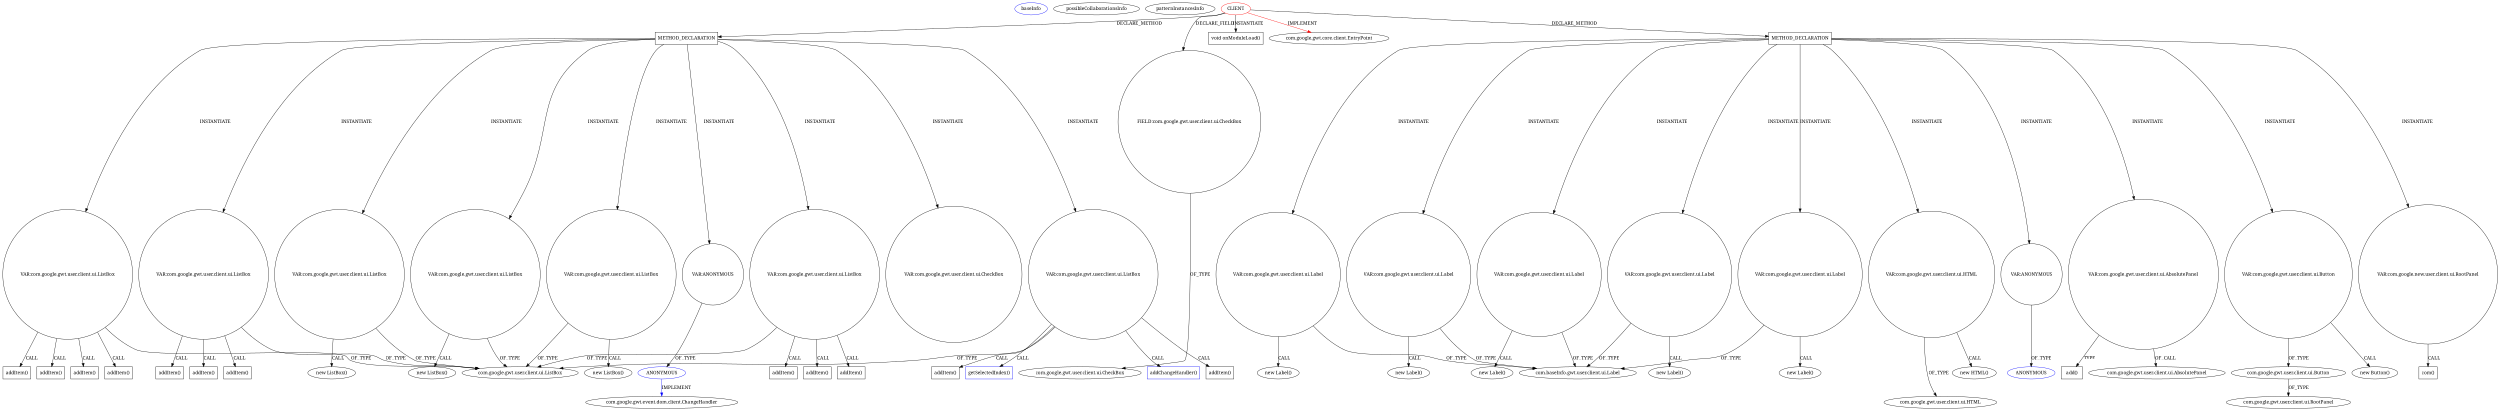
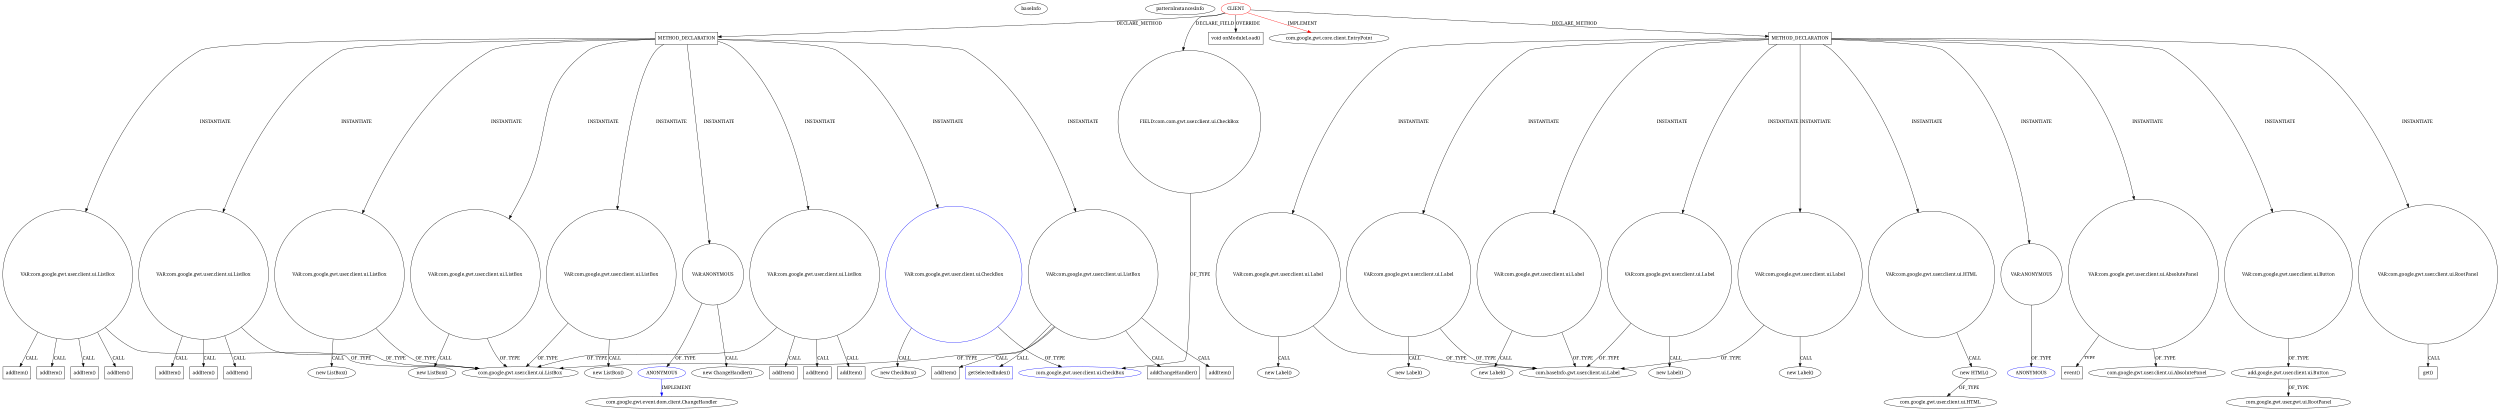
  digraph {
    fontname="Noto Serif"
    node [fontname="Noto Serif" isFrameworkType=false vertexType=VARIABLE_EXPRESION]
    edge [fontname="Noto Serif"]
-   baseInfo [category=pattern graphId=1041 isAnonymous=false possibleRelation=true color=blue isFrameworkType="" vertexType=""]
-   possibleCollaborationsInfo [0="1041~INSTANTIATION-CLIENT_METHOD_DECLARATION-~com.google.gwt.core.client.EntryPoint ~com.google.gwt.event.dom.client.ChangeHandler ~false~true" isFrameworkType="" vertexType=""]
+   baseInfo [category=pattern graphId=1041 isAnonymous=false possibleRelation=true isFrameworkType="" vertexType=""]
    patternInstancesInfo [0="spydon-esiade~/spydon-esiade/esiade-master/src/net/esiade/client/Esiade.java~Esiade~4504" 1="DeannaSurma-Census~/DeannaSurma-Census/Census-master/src/com/cs4302/census/client/Census.java~Census~109" isFrameworkType="" vertexType=""]
+   n4 [label="new ChangeHandler()" vertexType=CONSTRUCTOR_CALL]
    n5 [label="VAR:ANONYMOUS" shape=circle]
    n6 [color=blue label=ANONYMOUS vertexType=REFERENCE_ANONYMOUS_DECLARATION]
    n7 [label="com.google.gwt.event.dom.client.ChangeHandler" vertexType=FRAMEWORK_INTERFACE_TYPE]
    n8 [label=METHOD_DECLARATION shape=box vertexType=CLIENT_METHOD_DECLARATION]
-   n9 [label="VAR:com.google.gwt.user.client.ui.CheckBox" shape=circle]
+   n9 [label="VAR:com.google.gwt.user.client.ui.CheckBox" shape=circle color=blue]
    n10 [label="VAR:com.google.gwt.user.client.ui.ListBox" shape=circle]
    n11 [label="VAR:com.google.gwt.user.client.ui.ListBox" shape=circle]
    n12 [label="VAR:com.google.gwt.user.client.ui.ListBox" shape=circle]
    n13 [label="VAR:com.google.gwt.user.client.ui.ListBox" shape=circle]
    n14 [label="VAR:com.google.gwt.user.client.ui.ListBox" shape=circle]
    n15 [label="VAR:com.google.gwt.user.client.ui.ListBox" shape=circle]
    n16 [label="VAR:com.google.gwt.user.client.ui.ListBox" shape=circle]
-   n17 [label="com.google.gwt.user.client.ui.CheckBox" vertexType=FRAMEWORK_CLASS_TYPE]
+   n17 [label="com.google.gwt.user.client.ui.CheckBox" vertexType=FRAMEWORK_CLASS_TYPE color=blue]
+   n18 [label="new CheckBox()" vertexType=CONSTRUCTOR_CALL]
    n19 [label="addItem()" shape=box vertexType=INSIDE_CALL]
    n20 [label="com.google.gwt.user.client.ui.ListBox" vertexType=FRAMEWORK_CLASS_TYPE]
    n21 [label="addItem()" shape=box vertexType=INSIDE_CALL]
    n22 [label="addItem()" shape=box vertexType=INSIDE_CALL]
    n23 [label="new ListBox()" vertexType=CONSTRUCTOR_CALL]
    n24 [label="new ListBox()" vertexType=CONSTRUCTOR_CALL]
    n25 [label="addItem()" shape=box vertexType=INSIDE_CALL]
    n26 [label="addItem()" shape=box vertexType=INSIDE_CALL]
    n27 [color=blue label="getSelectedIndex()" shape=box vertexType=INSIDE_CALL]
-   n28 [label="addChangeHandler()" shape=box vertexType=INSIDE_CALL color=blue]
+   n28 [label="addChangeHandler()" shape=box vertexType=INSIDE_CALL]
    n29 [label="addItem()" shape=box vertexType=INSIDE_CALL]
    n30 [label="addItem()" shape=box vertexType=INSIDE_CALL]
    n31 [label="addItem()" shape=box vertexType=INSIDE_CALL]
    n32 [label="addItem()" shape=box vertexType=INSIDE_CALL]
    n33 [label="addItem()" shape=box vertexType=INSIDE_CALL]
    n34 [label="addItem()" shape=box vertexType=INSIDE_CALL]
    n35 [label="addItem()" shape=box vertexType=INSIDE_CALL]
    n36 [label="new ListBox()" vertexType=CONSTRUCTOR_CALL]
    n37 [color=red label=CLIENT vertexType=ROOT_CLIENT_CLASS_DECLARATION]
-   n38 [label="FIELD:com.google.gwt.user.client.ui.CheckBox" shape=circle vertexType=FIELD_DECLARATION]
+   n38 [label="FIELD:com.com.gwt.user.client.ui.CheckBox" shape=circle vertexType=FIELD_DECLARATION]
    n39 [label="void onModuleLoad()" shape=box vertexType=OVERRIDING_METHOD_DECLARATION]
    n40 [label="com.google.gwt.core.client.EntryPoint" vertexType=FRAMEWORK_INTERFACE_TYPE]
    n41 [label=METHOD_DECLARATION shape=box vertexType=CLIENT_METHOD_DECLARATION]
    n42 [label="VAR:com.google.gwt.user.client.ui.Label" shape=circle]
    n43 [label="VAR:com.google.gwt.user.client.ui.Label" shape=circle]
    n44 [label="VAR:com.google.gwt.user.client.ui.Label" shape=circle]
    n45 [label="VAR:com.google.gwt.user.client.ui.Label" shape=circle]
    n46 [label="VAR:com.google.gwt.user.client.ui.Label" shape=circle]
    n47 [label="VAR:com.google.gwt.user.client.ui.HTML" shape=circle]
    n48 [label="VAR:ANONYMOUS" shape=circle]
    n49 [label="VAR:com.google.gwt.user.client.ui.AbsolutePanel" shape=circle]
    n50 [label="VAR:com.google.gwt.user.client.ui.Button" shape=circle]
-   n51 [label="VAR:com.google.new.user.client.ui.RootPanel" shape=circle]
+   n51 [label="VAR:com.google.gwt.user.client.ui.RootPanel" shape=circle]
    n52 [label="com.baseInfo.gwt.user.client.ui.Label" vertexType=FRAMEWORK_CLASS_TYPE]
    n53 [label="new Label()" vertexType=CONSTRUCTOR_CALL]
    n54 [label="new Label()" vertexType=CONSTRUCTOR_CALL]
    n55 [label="new Label()" vertexType=CONSTRUCTOR_CALL]
    n56 [label="new Label()" vertexType=CONSTRUCTOR_CALL]
    n57 [label="new Label()" vertexType=CONSTRUCTOR_CALL]
    n58 [label="new HTML()" vertexType=CONSTRUCTOR_CALL]
    n59 [label="com.google.gwt.user.client.ui.HTML" vertexType=FRAMEWORK_CLASS_TYPE]
    n60 [color=blue label=ANONYMOUS vertexType=REFERENCE_ANONYMOUS_DECLARATION]
    n61 [label="com.google.gwt.user.client.ui.AbsolutePanel" vertexType=FRAMEWORK_CLASS_TYPE]
-   n62 [label="add()" shape=box vertexType=INSIDE_CALL]
-   n63 [label="new Button()" vertexType=CONSTRUCTOR_CALL]
-   n64 [label="com.google.gwt.user.client.ui.Button" vertexType=FRAMEWORK_CLASS_TYPE]
-   n65 [label="com()" shape=box vertexType=INSIDE_CALL]
-   n66 [label="com.google.gwt.user.client.ui.RootPanel" vertexType=FRAMEWORK_CLASS_TYPE]
+   n62 [label="event()" shape=box vertexType=INSIDE_CALL]
+   n64 [label="add.google.gwt.user.client.ui.Button" vertexType=FRAMEWORK_CLASS_TYPE]
+   n65 [label="get()" shape=box vertexType=INSIDE_CALL]
+   n66 [label="com.google.gwt.user.gwt.ui.RootPanel" vertexType=FRAMEWORK_CLASS_TYPE]
+   n5 -> n4 [label=CALL]
    n5 -> n6 [label=OF_TYPE]
    n6 -> n7 [color=blue label=IMPLEMENT]
    n8 -> n5 [label=INSTANTIATE]
    n8 -> n9 [label=INSTANTIATE]
    n8 -> n10 [label=INSTANTIATE]
    n8 -> n11 [label=INSTANTIATE]
    n8 -> n12 [label=INSTANTIATE]
    n8 -> n13 [label=INSTANTIATE]
    n8 -> n14 [label=INSTANTIATE]
    n8 -> n15 [label=INSTANTIATE]
    n8 -> n16 [label=INSTANTIATE]
+   n9 -> n17 [label=OF_TYPE]
+   n9 -> n18 [label=CALL]
    n10 -> n19 [label=CALL]
    n10 -> n20 [label=OF_TYPE]
    n10 -> n21 [label=CALL]
    n10 -> n22 [label=CALL]
    n11 -> n20 [label=OF_TYPE]
    n11 -> n23 [label=CALL]
    n12 -> n20 [label=OF_TYPE]
    n12 -> n24 [label=CALL]
    n13 -> n20 [label=OF_TYPE]
    n13 -> n25 [label=CALL]
    n13 -> n26 [label=CALL]
    n13 -> n27 [label=CALL]
    n13 -> n28 [label=CALL]
    n14 -> n20 [label=OF_TYPE]
    n14 -> n29 [label=CALL]
    n14 -> n30 [label=CALL]
    n14 -> n31 [label=CALL]
    n14 -> n32 [label=CALL]
    n15 -> n20 [label=OF_TYPE]
    n15 -> n33 [label=CALL]
    n15 -> n34 [label=CALL]
    n15 -> n35 [label=CALL]
    n16 -> n20 [label=OF_TYPE]
    n16 -> n36 [label=CALL]
    n37 -> n8 [label=DECLARE_METHOD]
    n37 -> n38 [label=DECLARE_FIELD]
-   n37 -> n39 [label=INSTANTIATE]
+   n37 -> n39 [label=OVERRIDE]
    n37 -> n40 [color=red label=IMPLEMENT]
    n37 -> n41 [label=DECLARE_METHOD]
    n38 -> n17 [label=OF_TYPE]
    n41 -> n42 [label=INSTANTIATE]
    n41 -> n43 [label=INSTANTIATE]
    n41 -> n44 [label=INSTANTIATE]
    n41 -> n45 [label=INSTANTIATE]
    n41 -> n46 [label=INSTANTIATE]
    n41 -> n47 [label=INSTANTIATE]
    n41 -> n48 [label=INSTANTIATE]
    n41 -> n49 [label=INSTANTIATE]
    n41 -> n50 [label=INSTANTIATE]
    n41 -> n51 [label=INSTANTIATE]
    n42 -> n52 [label=OF_TYPE]
    n42 -> n53 [label=CALL]
    n43 -> n52 [label=OF_TYPE]
    n43 -> n54 [label=CALL]
    n44 -> n52 [label=OF_TYPE]
    n44 -> n55 [label=CALL]
    n45 -> n52 [label=OF_TYPE]
    n45 -> n56 [label=CALL]
    n46 -> n52 [label=OF_TYPE]
    n46 -> n57 [label=CALL]
    n47 -> n58 [label=CALL]
-   n47 -> n59 [label=OF_TYPE]
+   n58 -> n59 [label=OF_TYPE]
    n48 -> n60 [label=OF_TYPE]
-   n49 -> n61 [label=OF_CALL]
+   n49 -> n61 [label=OF_TYPE]
    n49 -> n62 [label=TYPE]
-   n50 -> n63 [label=CALL]
    n50 -> n64 [label=OF_TYPE]
    n51 -> n65 [label=CALL]
    n64 -> n66 [label=OF_TYPE]
  }
